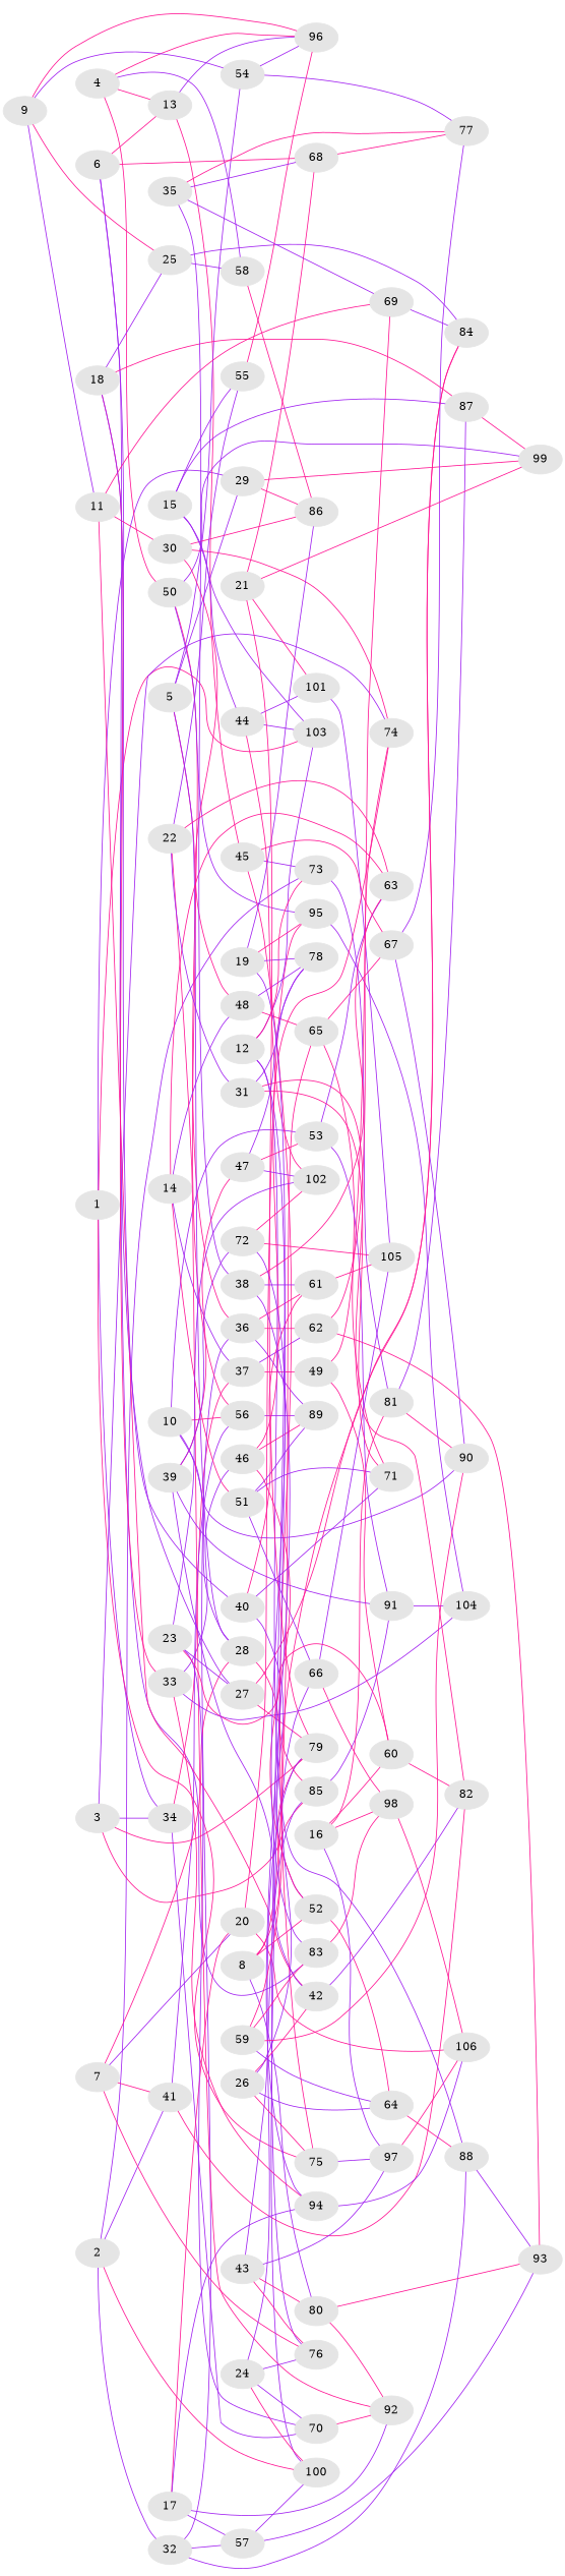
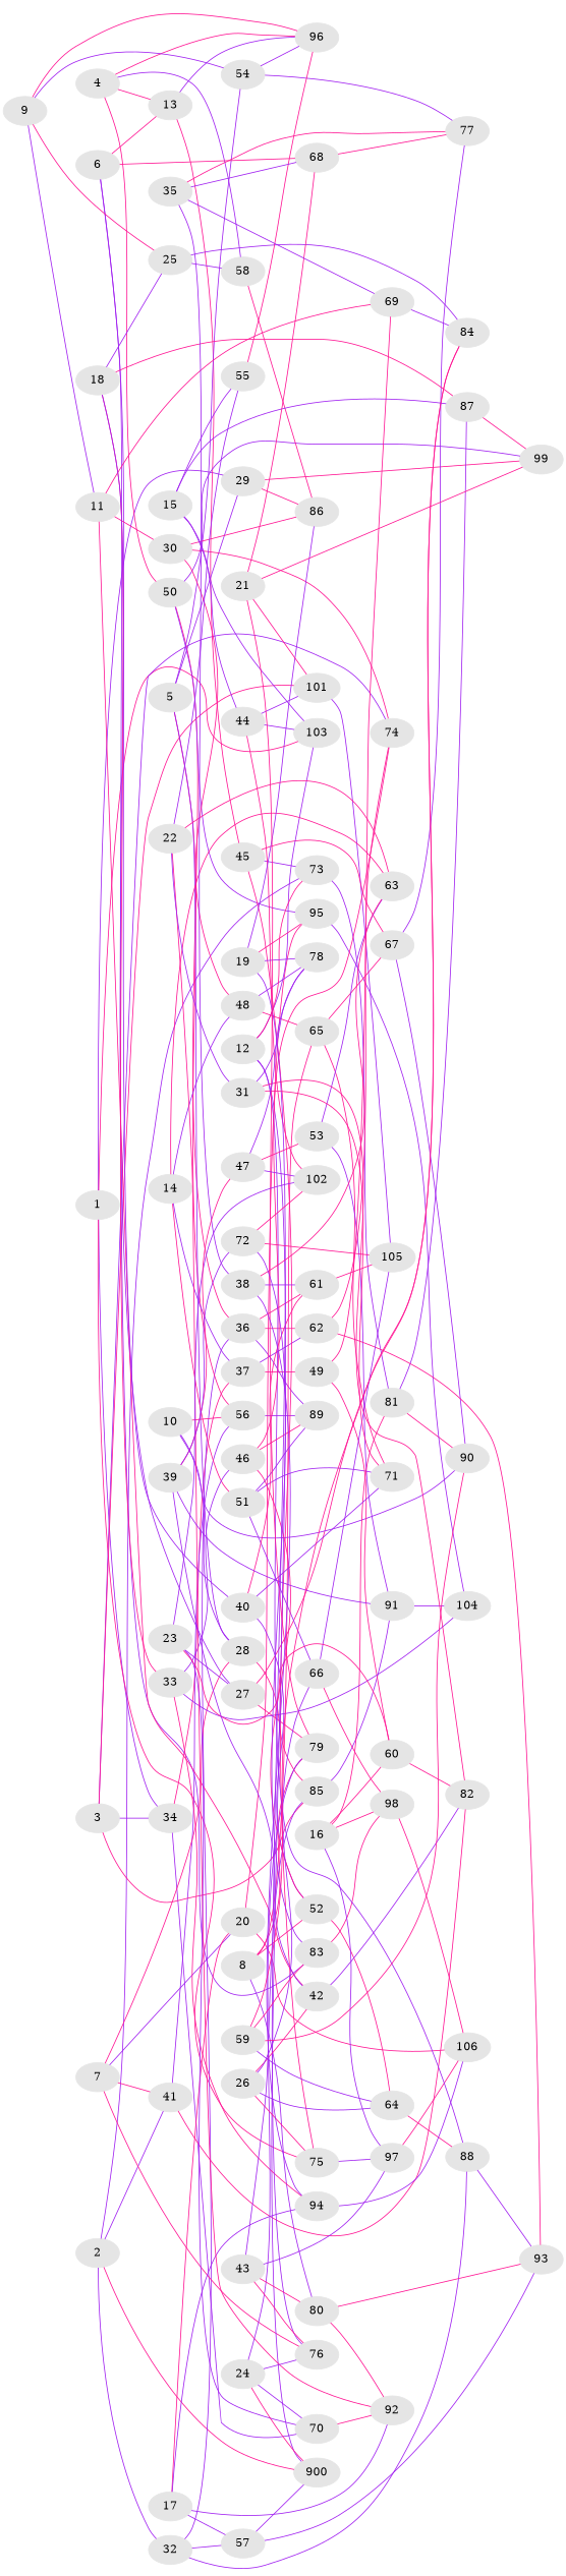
  graph {
    rankdir=LR
    node [color=gray90 style=filled]
    edge [color=purple]
    1
    29
    34
    75
    103
    86
    99
    37
    70
    97
    2
    32
    41
    73
-   100
+   100 [label=900]
    88
    57
    36
    56
    82
    81
    3
    74
    85
    101
    91
    105
    4
    13
    50
    58
    96
    45
    95
    5
    28
    54
    77
    89
    6
    27
    68
    83
    79
    84
    98
    7
    20
    76
    106
    8
    52
    65
    80
    64
    71
    67
    92
    93
    9
    11
    25
    30
    42
    69
    55
    10
    53
    90
    63
    48
    12
    14
    51
    62
    49
    78
    66
    15
    44
    87
    102
    16
    60
    17
    94
    18
    33
    40
    46
    104
    61
    19
    21
    22
    31
    23
    24
    26
    35
    38
    39
    47
    72
    43
    59
    1 -- 29
    1 -- 34
    1 -- 75 [color=deeppink]
    1 -- 103 [color=deeppink]
    29 -- 86 [color=deeppink]
    29 -- 99 [color=deeppink]
    34 -- 37 [color=deeppink]
    34 -- 70
    75 -- 97
    37 -- 62
    37 -- 49 [color=deeppink]
    70 -- 92 [color=deeppink]
    97 -- 106 [color=deeppink]
    2 -- 32
    2 -- 41
    2 -- 73
    2 -- 100 [color=deeppink]
    32 -- 88
    32 -- 57
    32 -- 36
    41 -- 56
    41 -- 82 [color=deeppink]
    73 -- 81
    88 -- 93
    57 -- 100
    57 -- 93
    36 -- 89
    36 -- 62 [color=deeppink]
    36 -- 61 [color=deeppink]
    56 -- 89
    81 -- 90 [color=deeppink]
    81 -- 87
    3 -- 34
    3 -- 74
    3 -- 85 [color=deeppink]
-   3 -- 79 [color=deeppink]
+   3 -- 101 [color=deeppink]
    85 -- 91
    101 -- 105
    91 -- 104
    4 -- 13 [color=deeppink]
    4 -- 50 [color=deeppink]
    4 -- 58
    4 -- 96 [color=deeppink]
    13 -- 96
    13 -- 45 [color=deeppink]
    50 -- 99
    50 -- 36 [color=deeppink]
    50 -- 95
    58 -- 86 [color=deeppink]
    45 -- 75 [color=deeppink]
    45 -- 73
    45 -- 67 [color=deeppink]
    95 -- 104
    5 -- 29
    5 -- 56 [color=deeppink]
    5 -- 28
    5 -- 54
    28 -- 85 [color=deeppink]
    54 -- 96
    54 -- 77
    6 -- 13 [color=deeppink]
    6 -- 27
    6 -- 68 [color=deeppink]
    6 -- 83
    27 -- 79 [color=deeppink]
    27 -- 84 [color=deeppink]
    68 -- 77 [color=deeppink]
    83 -- 98 [color=deeppink]
    98 -- 106 [color=deeppink]
    7 -- 41 [color=deeppink]
    7 -- 28 [color=deeppink]
    7 -- 20
    7 -- 76 [color=deeppink]
    20 -- 95 [color=deeppink]
    20 -- 106 [color=deeppink]
    8 -- 79 [color=deeppink]
    8 -- 52 [color=deeppink]
    8 -- 65 [color=deeppink]
    8 -- 80
    52 -- 64 [color=deeppink]
    65 -- 71 [color=deeppink]
    65 -- 67 [color=deeppink]
    80 -- 92 [color=deeppink]
    80 -- 93 [color=deeppink]
    64 -- 88 [color=deeppink]
    67 -- 77
    67 -- 90
    9 -- 96 [color=deeppink]
    9 -- 54
    9 -- 11
    9 -- 25 [color=deeppink]
    11 -- 30 [color=deeppink]
    11 -- 42 [color=deeppink]
    11 -- 69 [color=deeppink]
    25 -- 58
    25 -- 84
    30 -- 86 [color=deeppink]
    30 -- 74 [color=deeppink]
    30 -- 48 [color=deeppink]
    42 -- 82
    69 -- 84
    55 -- 96 [color=deeppink]
    10 -- 56 [color=deeppink]
    10 -- 28
-   10 -- 53
    10 -- 90
    53 -- 91
    53 -- 63
    48 -- 65 [color=deeppink]
    48 -- 78
    12 -- 103
    12 -- 73 [color=deeppink]
    12 -- 100
    12 -- 88
    14 -- 37
    14 -- 63 [color=deeppink]
    14 -- 48
    14 -- 51 [color=deeppink]
    51 -- 89
    51 -- 71
    51 -- 66
    62 -- 74 [color=deeppink]
    62 -- 93 [color=deeppink]
    49 -- 69 [color=deeppink]
    49 -- 60 [color=deeppink]
    66 -- 105
    66 -- 98 [color=deeppink]
    15 -- 103
    15 -- 55
    15 -- 44
    15 -- 87
    44 -- 103
    44 -- 101
    44 -- 102 [color=deeppink]
    87 -- 99 [color=deeppink]
    16 -- 97
    16 -- 81 [color=deeppink]
    16 -- 98 [color=deeppink]
    16 -- 60 [color=deeppink]
    60 -- 82 [color=deeppink]
    17 -- 57
    17 -- 20 [color=deeppink]
    17 -- 92
    17 -- 94
    94 -- 106
    18 -- 25
    18 -- 87 [color=deeppink]
    18 -- 33 [color=deeppink]
    18 -- 40
    33 -- 94 [color=deeppink]
    33 -- 46
    33 -- 104
    40 -- 52
    40 -- 71
    40 -- 61 [color=deeppink]
    46 -- 74 [color=deeppink]
    46 -- 89 [color=deeppink]
    46 -- 52 [color=deeppink]
    61 -- 105 [color=deeppink]
    19 -- 86
    19 -- 95 [color=deeppink]
    19 -- 76
    19 -- 78
    21 -- 99 [color=deeppink]
    21 -- 101 [color=deeppink]
    21 -- 68 [color=deeppink]
    21 -- 79 [color=deeppink]
    22 -- 92 [color=deeppink]
    22 -- 55
    22 -- 63 [color=deeppink]
    22 -- 31
    31 -- 82 [color=deeppink]
    31 -- 71 [color=deeppink]
    31 -- 78
    23 -- 70
    23 -- 27
    23 -- 102
    23 -- 60 [color=deeppink]
    24 -- 70
    24 -- 100 [color=deeppink]
    24 -- 79
    24 -- 76
    26 -- 75 [color=deeppink]
    26 -- 64
    26 -- 42 [color=deeppink]
    26 -- 66
    35 -- 77 [color=deeppink]
    35 -- 68
    35 -- 69
    35 -- 38
    38 -- 63 [color=deeppink]
    38 -- 94
    38 -- 61
    39 -- 91
    39 -- 42
    39 -- 47 [color=deeppink]
    39 -- 72
    47 -- 53 [color=deeppink]
    47 -- 78
    47 -- 102
    72 -- 105 [color=deeppink]
    72 -- 83
    72 -- 102 [color=deeppink]
    43 -- 97
    43 -- 85
    43 -- 76 [color=deeppink]
    43 -- 80 [color=deeppink]
    59 -- 83 [color=deeppink]
    59 -- 84 [color=deeppink]
    59 -- 64
    59 -- 90 [color=deeppink]
  }
